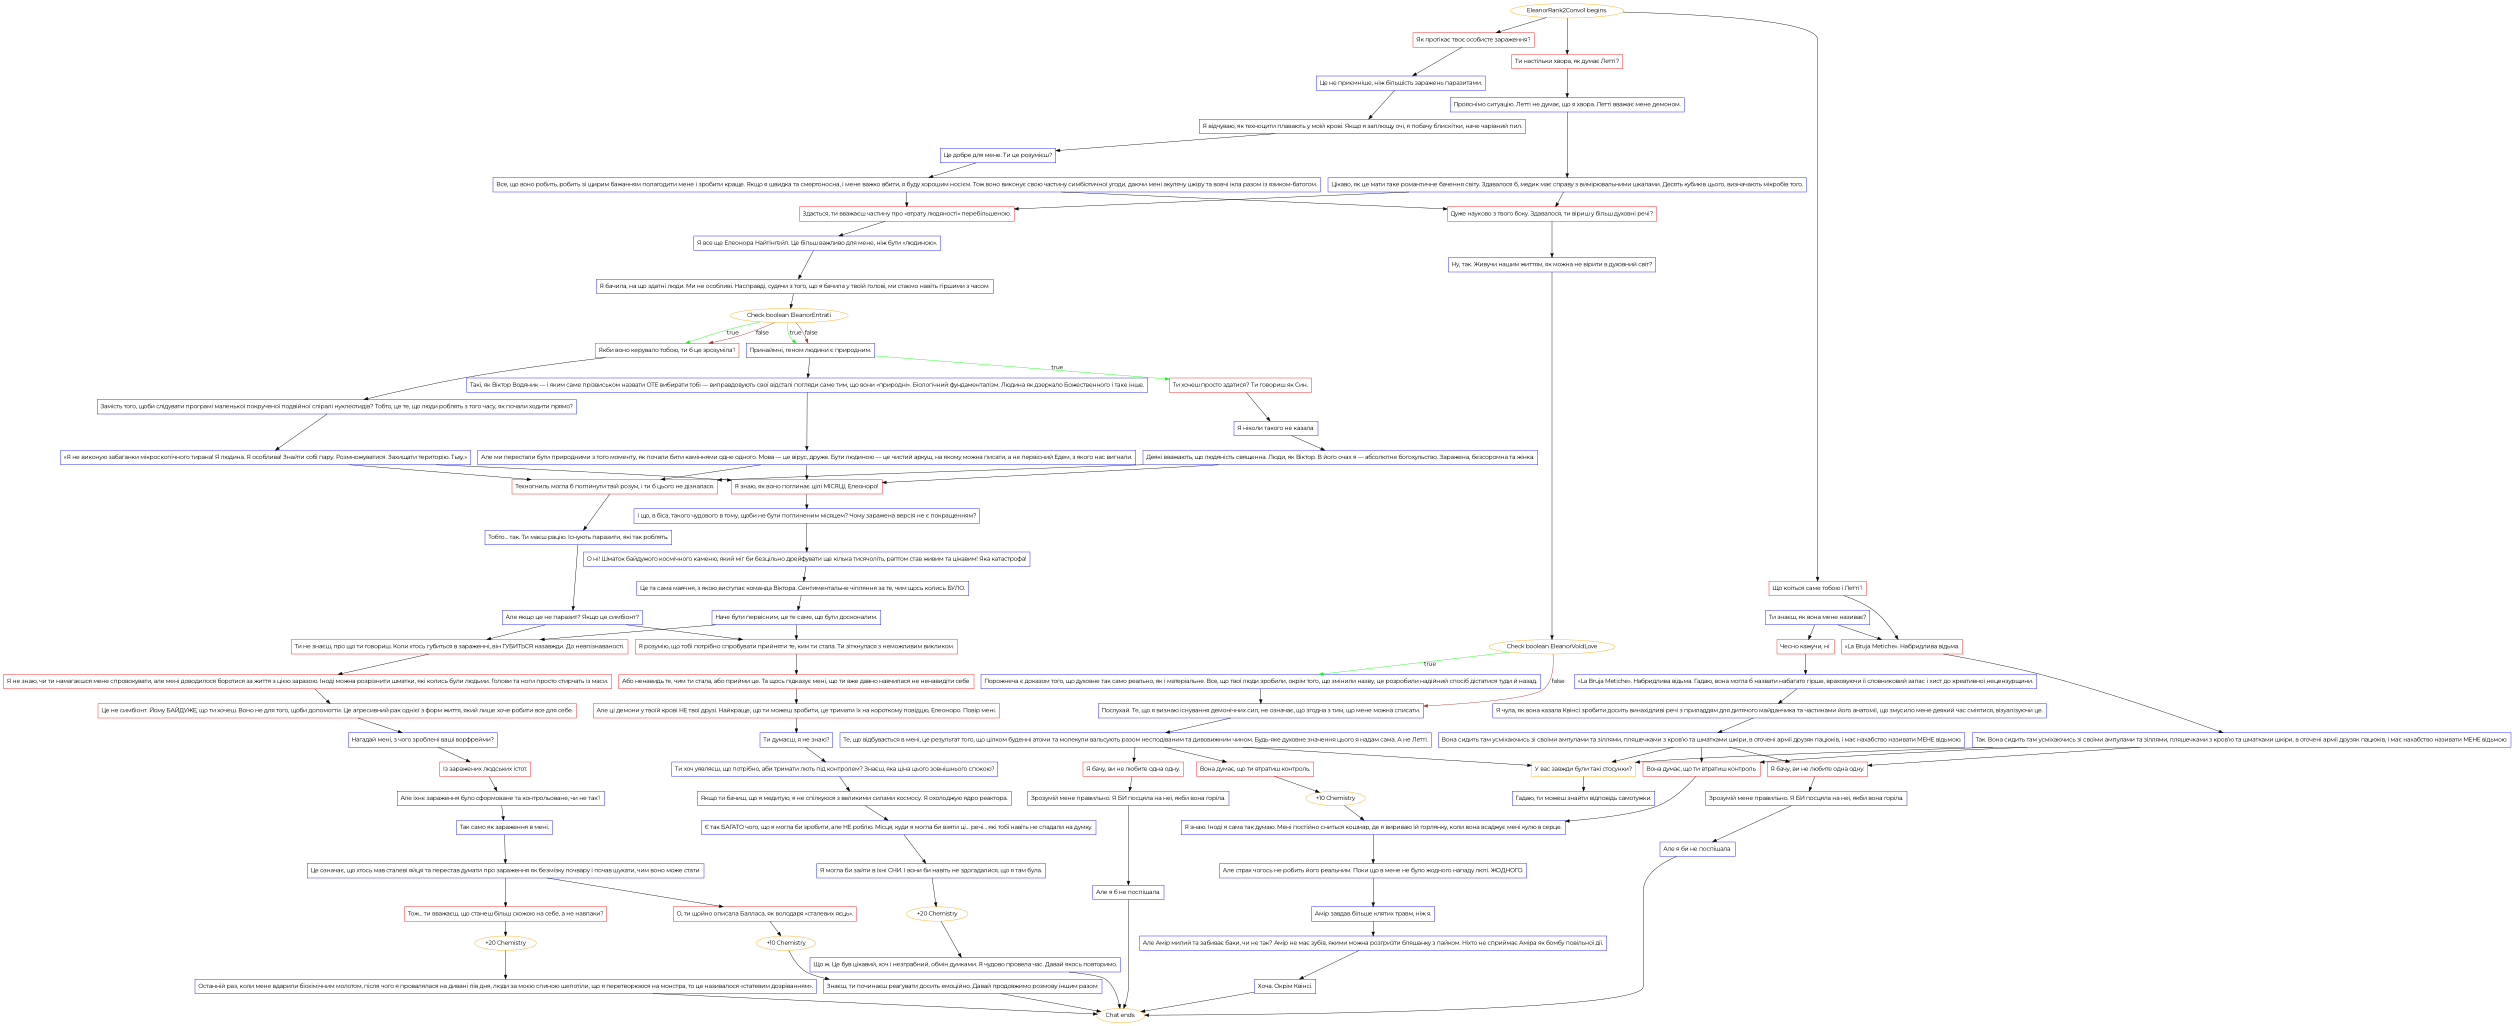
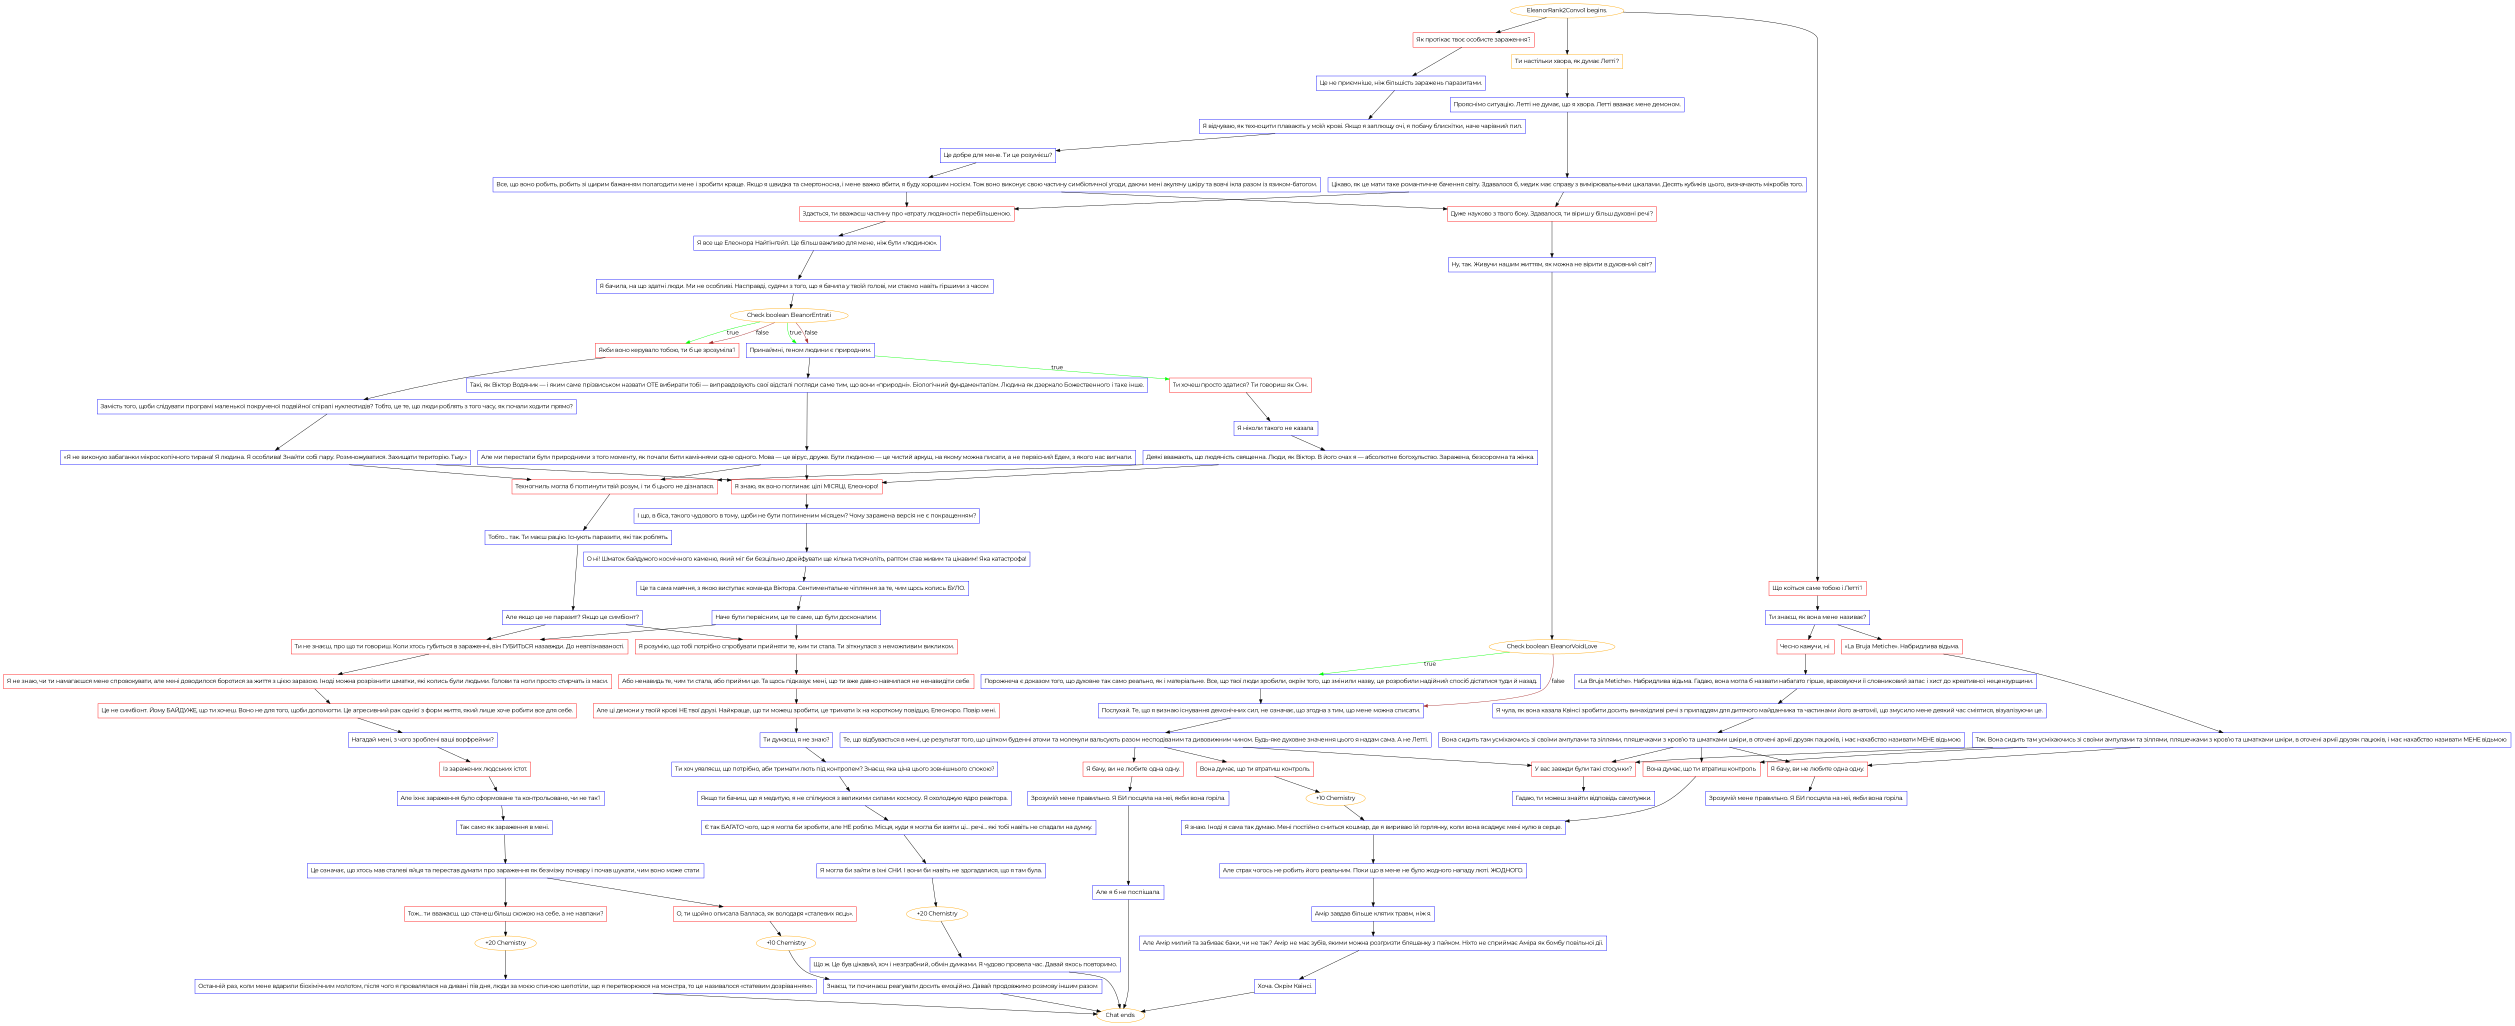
  digraph {
    fontname=Montserrat
    node [color=blue fontname=Montserrat shape=box]
    edge [fontname=Montserrat]
    "EleanorRank2Convo1 begins." [color=orange shape=""]
-   n2 [color=red label="Ти настільки хвора, як думає Летті?"]
+   n2 [color=orange label="Ти настільки хвора, як думає Летті?"]
    n3 [color=red label="Як протікає твоє особисте зараження?"]
    n4 [color=red label="Що коїться саме тобою і Летті?"]
    n5 [label="Прояснімо ситуацію. Летті не думає, що я хвора. Летті вважає мене демоном."]
    n6 [label="Це не приємніше, ніж більшість заражень паразитами."]
    n7 [label="Ти знаєш, як вона мене називає?"]
    n8 [label="Цікаво, як це мати таке романтичне бачення світу. Здавалося б, медик має справу з вимірювальними шкалами. Десять кубиків цього, визначають мікробів того."]
    n9 [label="Я відчуваю, як техноцити плавають у моїй крові. Якщо я заплющу очі, я побачу блискітки, наче чарівний пил."]
    n10 [color=red label="Чесно кажучи, ні."]
    n11 [color=red label="«La Bruja Metiche». Набридлива відьма."]
    n12 [color=red label="Дуже науково з твого боку. Здавалося, ти віриш у більш духовні речі?"]
    n13 [color=red label="Здається, ти вважаєш частину про «втрату людяності» перебільшеною."]
    n14 [label="Це добре для мене. Ти це розумієш?"]
    n15 [label="«La Bruja Metiche». Набридлива відьма. Гадаю, вона могла б назвати набагато гірше, враховуючи її словниковий запас і хист до креативної нецензурщини."]
    n16 [label="Так. Вона сидить там усміхаючись зі своїми ампулами та зіллями, пляшечками з кров’ю та шматками шкіри, в оточені армії друзяк пацюків, і має нахабство називати МЕНЕ відьмою."]
    n17 [label="Ну, так. Живучи нашим життям, як можна не вірити в духовний світ?"]
    n18 [label="Я все ще Елеонора Найтінґейл. Це більш важливо для мене, ніж бути «людиною»."]
    n19 [label="Все, що воно робить, робить зі щирим бажанням полагодити мене і зробити краще. Якщо я швидка та смертоносна, і мене важко вбити, я буду хорошим носієм. Тож воно виконує свою частину симбіотичної угоди, даючи мені акулячу шкіру та вовчі ікла разом із язиком-батогом."]
    n20 [label="Я чула, як вона казала Квінсі зробити досить винахідливі речі з приладдям для дитячого майданчика та частинами його анатомії, що змусило мене деякий час сміятися, візуалізуючи це."]
    n21 [color=red label="Я бачу, ви не любите одна одну."]
-   n22 [color=orange label="У вас завжди були такі стосунки?"]
+   n22 [color=red label="У вас завжди були такі стосунки?"]
    n23 [color=red label="Вона думає, що ти втратиш контроль."]
    n24 [color=orange label="Check boolean EleanorVoidLove" shape=""]
    n25 [label="Я бачила, на що здатні люди. Ми не особливі. Насправді, судячи з того, що я бачила у твоїй голові, ми стаємо навіть гіршими з часом."]
    n26 [label="Вона сидить там усміхаючись зі своїми ампулами та зіллями, пляшечками з кров’ю та шматками шкіри, в оточені армії друзяк пацюків, і має нахабство називати МЕНЕ відьмою."]
    n27 [label="Зрозумій мене правильно. Я БИ посцяла на неї, якби вона горіла."]
    n28 [label="Гадаю, ти можеш знайти відповідь самотужки."]
    n29 [label="Я знаю. Іноді я сама так думаю. Мені постійно сниться кошмар, де я вириваю їй горлянку, коли вона всаджує мені кулю в серце."]
    n30 [label="Порожнеча є доказом того, що духовне так само реально, як і матеріальне. Все, що твої люди зробили, окрім того, що змінили назву, це розробили надійний спосіб дістатися туди й назад."]
    n31 [label="Послухай. Те, що я визнаю існування демонічних сил, не означає, що згодна з тим, що мене можна списати."]
    n32 [color=orange label="Check boolean EleanorEntrati" shape=""]
-   n33 [label="Але я би не поспішала."]
    n34 [label="Але страх чогось не робить його реальним. Поки що в мене не було жодного нападу люті. ЖОДНОГО."]
    n35 [label="Те, що відбувається в мені, це результат того, що цілком буденні атоми та молекули вальсують разом несподіваним та дивовижним чином. Будь-яке духовне значення цього я надам сама. А не Летті."]
    n36 [color=red label="Якби воно керувало тобою, ти б це зрозуміла?"]
    n37 [label="Принаймні, геном людини є природним."]
    "Chat ends." [color=orange shape=""]
    n39 [label="Амір завдав більше клятих травм, ніж я."]
    n40 [color=red label="Я бачу, ви не любите одна одну."]
    n41 [color=red label="Вона думає, що ти втратиш контроль."]
    n42 [color=red label="Ти хочеш просто здатися? Ти говориш як Син."]
    n43 [label="Я ніколи такого не казала."]
    n44 [label="Замість того, щоби слідувати програмі маленької покрученої подвійної спіралі нуклеотидів? Тобто, це те, що люди роблять з того часу, як почали ходити прямо?"]
    n45 [label="Такі, як Віктор Водяник — і яким саме прізвиськом назвати ОТЕ вибирати тобі — виправдовують свої відсталі погляди саме тим, що вони «природні». Біологічний фундаменталізм. Людина як дзеркало Божественного і таке інше."]
    n46 [label="Але Амір милий та забиває баки, чи не так? Амір не має зубів, якими можна розгризти бляшанку з пайком. Ніхто не сприймає Аміра як бомбу повільної дії."]
    n47 [label="Зрозумій мене правильно. Я БИ посцяла на неї, якби вона горіла."]
    n48 [color=orange label="+10 Chemistry" shape=""]
    n49 [label="Деякі вважають, що людяність священна. Люди, як Віктор. В його очах я — абсолютне богохульство. Заражена, безсоромна та жінка."]
    n50 [label="«Я не виконую забаганки мікроскопічного тирана! Я людина. Я особлива! Знайти собі пару. Розмножуватися. Захищати територію. Тьху.»"]
    n51 [label="Але ми перестали бути природними з того моменту, як почали бити каміннями одне одного. Мова — це вірус, друже. Бути людиною — це чистий аркуш, на якому можна писати, а не первісний Едем, з якого нас вигнали."]
    n52 [label="Хоча. Окрім Квінсі."]
    n53 [label="Але я б не поспішала."]
    n54 [color=red label="Техногниль могла б поглинути твій розум, і ти б цього не дізналася."]
    n55 [color=red label="Я знаю, як воно поглинає цілі МІСЯЦІ, Елеоноро!"]
    n56 [label="Тобто… так. Ти маєш рацію. Існують паразити, які так роблять."]
    n57 [label="І що, в біса, такого чудового в тому, щоби не бути поглиненим місяцем? Чому заражена версія не є покращенням?"]
    n58 [label="Але якщо це не паразит? Якщо це симбіонт?"]
    n59 [label="О ні! Шматок байдужого космічного каменю, який міг би безцільно дрейфувати ще кілька тисячоліть, раптом став живим та цікавим! Яка катастрофа!"]
    n60 [color=red label="Ти не знаєш, про що ти говориш. Коли хтось губиться в зараженні, він ГУБИТЬСЯ назавжди. До невпізнаваності."]
    n61 [color=red label="Я розумію, що тобі потрібно спробувати прийняти те, ким ти стала. Ти зіткнулася з неможливим викликом."]
    n62 [label="Це та сама маячня, з якою виступає команда Віктора. Сентиментальне чіпляння за те, чим щось колись БУЛО."]
    n63 [color=red label="Я не знаю, чи ти намагаєшся мене спровокувати, але мені доводилося боротися за життя з цією заразою. Іноді можна розрізнити шматки, які колись були людьми. Голови та ноги просто стирчать із маси."]
    n64 [color=red label="Або ненавидь те, чим ти стала, або прийми це. Та щось підказує мені, що ти вже давно навчилася не ненавидіти себе."]
    n65 [label="Наче бути первісним, це те саме, що бути досконалим."]
    n66 [color=red label="Це не симбіонт. Йому БАЙДУЖЕ, що ти хочеш. Воно не для того, щоби допомогти. Це агресивний рак однієї з форм життя, який лише хоче робити все для себе."]
    n67 [color=red label="Але ці демони у твоїй крові НЕ твої друзі. Найкраще, що ти можеш зробити, це тримати їх на короткому повідцю, Елеоноро. Повір мені."]
    n68 [label="Нагадай мені, з чого зроблені ваші ворфрейми?"]
    n69 [label="Ти думаєш, я не знаю?"]
    n70 [color=red label="Із заражених людських істот."]
    n71 [label="Ти хоч уявляєш, що потрібно, аби тримати лють під контролем? Знаєш, яка ціна цього зовнішнього спокою?"]
    n72 [label="Але їхнє зараження було сформоване та контрольоване, чи не так?"]
    n73 [label="Якщо ти бачиш, що я медитую, я не спілкуюся з великими силами космосу. Я охолоджую ядро реактора."]
    n74 [label="Так само як зараження в мені."]
    n75 [label="Є так БАГАТО чого, що я могла би зробити, але НЕ роблю. Місця, куди я могла би взяти ці… речі… які тобі навіть не спадали на думку."]
    n76 [label="Це означає, що хтось мав сталеві яйця та перестав думати про зараження як безмізку почвару і почав шукати, чим воно може стати."]
    n77 [label="Я могла би зайти в їхні СНИ. І вони би навіть не здогадалися, що я там була."]
    n78 [color=red label="О, ти щойно описала Балласа, як володаря «сталевих яєць»."]
    n79 [color=red label="Тож… ти вважаєш, що станеш більш схожою на себе, а не навпаки?"]
    n80 [color=orange label="+20 Chemistry" shape=""]
    n81 [color=orange label="+10 Chemistry" shape=""]
    n82 [color=orange label="+20 Chemistry" shape=""]
    n83 [label="Що ж. Це був цікавий, хоч і незграбний, обмін думками. Я чудово провела час. Давай якось повторимо."]
    n84 [label="Знаєш, ти починаєш реагувати досить емоційно. Давай продовжимо розмову іншим разом."]
    n85 [label="Останній раз, коли мене вдарили біохімічним молотом, після чого я провалялася на дивані пів дня, люди за моєю спиною шепотіли, що я перетворююся на монстра, то це називалося «статевим дозріванням»."]
    "EleanorRank2Convo1 begins." -> n2
    "EleanorRank2Convo1 begins." -> n3
    "EleanorRank2Convo1 begins." -> n4
    n2 -> n5
    n3 -> n6
-   n4 -> n11
+   n4 -> n7
    n5 -> n8
    n6 -> n9
    n7 -> n10
    n7 -> n11
    n8 -> n12
    n8 -> n13
    n9 -> n14
    n10 -> n15
    n11 -> n16
    n12 -> n17
    n13 -> n18
    n14 -> n19
    n15 -> n20
    n16 -> n21
    n16 -> n22
    n16 -> n23
    n17 -> n24
    n18 -> n25
    n19 -> n12
    n19 -> n13
    n20 -> n26
    n21 -> n27
    n22 -> n28
    n23 -> n29
    n24 -> n30 [color=green label=true]
    n24 -> n31 [color=brown label=false]
    n25 -> n32
    n26 -> n21
    n26 -> n22
    n26 -> n23
-   n27 -> n33
    n29 -> n34
    n30 -> n31
    n31 -> n35
    n32 -> n36 [color=green label=true]
    n32 -> n36 [color=brown label=false]
    n32 -> n37 [color=green label=true]
    n32 -> n37 [color=brown label=false]
-   n33 -> "Chat ends."
    n34 -> n39
    n35 -> n22
    n35 -> n40
    n35 -> n41
    n36 -> n44
    n37 -> n42 [color=green label=true]
    n37 -> n45
    n39 -> n46
    n40 -> n47
    n41 -> n48
    n42 -> n43
    n43 -> n49
    n44 -> n50
    n45 -> n51
    n46 -> n52
    n47 -> n53
    n48 -> n29
    n49 -> n54
    n49 -> n55
    n50 -> n54
    n50 -> n55
    n51 -> n54
    n51 -> n55
    n52 -> "Chat ends."
    n53 -> "Chat ends."
    n54 -> n56
    n55 -> n57
    n56 -> n58
    n57 -> n59
    n58 -> n60
    n58 -> n61
    n59 -> n62
    n60 -> n63
    n61 -> n64
    n62 -> n65
    n63 -> n66
    n64 -> n67
    n65 -> n60
    n65 -> n61
    n66 -> n68
    n67 -> n69
    n68 -> n70
    n69 -> n71
    n70 -> n72
    n71 -> n73
    n72 -> n74
    n73 -> n75
    n74 -> n76
    n75 -> n77
    n76 -> n78
    n76 -> n79
    n77 -> n80
    n78 -> n81
    n79 -> n82
    n80 -> n83
    n81 -> n84
    n82 -> n85
    n83 -> "Chat ends."
    n84 -> "Chat ends."
    n85 -> "Chat ends."
  }
